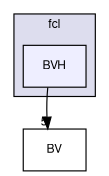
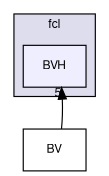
  digraph {
    compound=true
    node [fontname=FreeSans fontsize=10 shape=box]
    n1 [fillcolor="#eeeeff" label=BVH pencolor=black style=filled]
    n2 [label=BV]
    subgraph cluster_1 {
      bgcolor="#ddddee"
      fontname=FreeSans
      fontsize=10
      label=fcl
      pencolor=black
      n1
    }
-   n1 -> n2 [headlabel=5 labeldistance=1.5 labelfontname=FreeSans labelfontsize=10]
+   n2 -> n1 [headlabel=5 labeldistance=1.5 labelfontname=FreeSans labelfontsize=10]
  }
